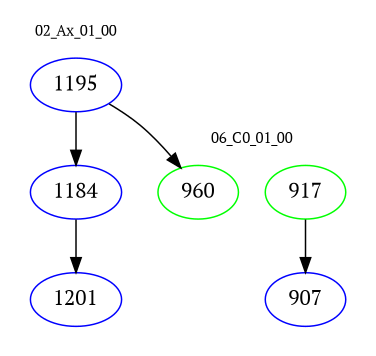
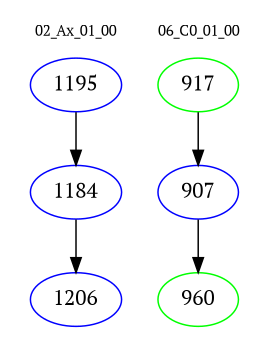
  digraph {
    fontname="PT Serif"
    node [color=blue fontname="PT Serif"]
    edge [color=black fontname="PT Serif"]
    n1 [label=1195]
    n2 [label=1184]
-   n3 [label=1201]
+   n3 [label=1206]
    n4 [color=green label=917]
    n5 [label=907]
    n6 [color=green label=960]
    subgraph cluster_1 {
      color=white
      fontsize=10
      label="02_Ax_01_00"
      n1
      n2
      n3
    }
    subgraph cluster_2 {
      color=white
      fontsize=10
      label="06_C0_01_00"
      n4
      n5
      n6
    }
    n1 -> n2
    n2 -> n3
    n4 -> n5
-   n1 -> n6
+   n5 -> n6
  }
